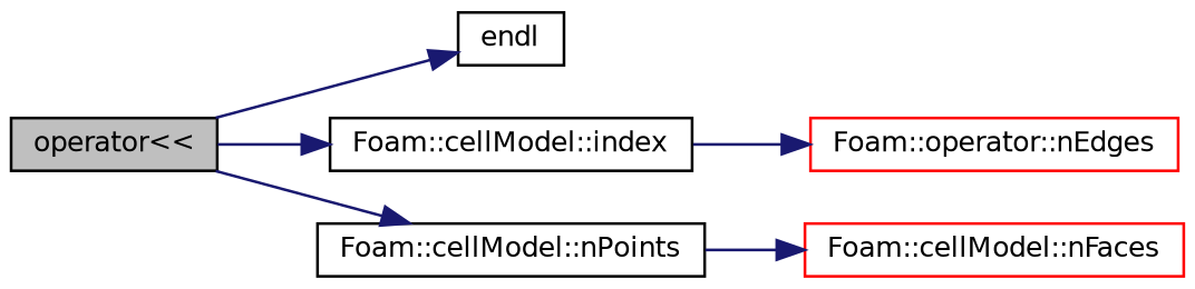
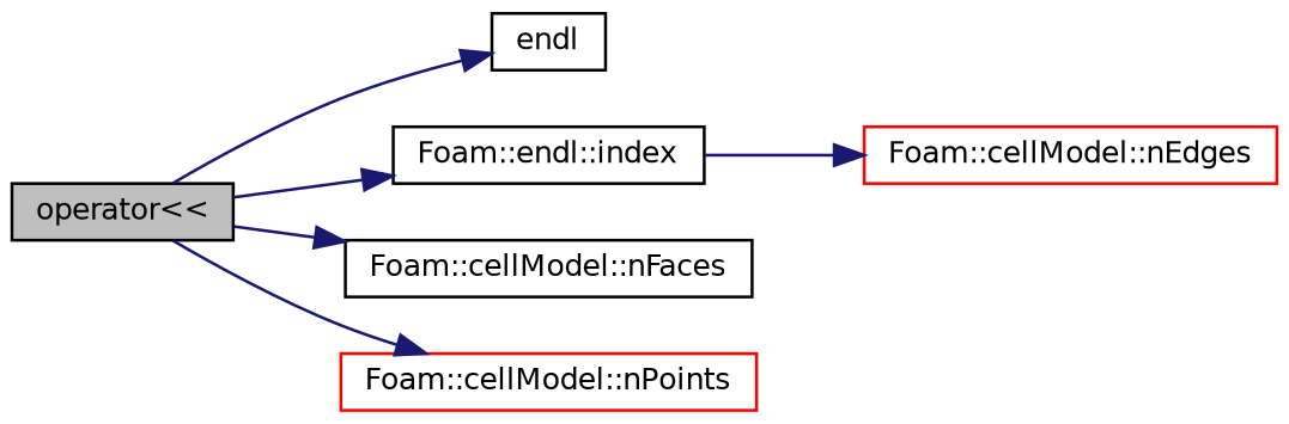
  digraph {
    rankdir=LR
    node [color=black fontname=Helvetica fontsize=10 shape=record]
    edge [color=midnightblue fontname=Helvetica fontsize=10 labelfontname=Helvetica labelfontsize=10 style=solid]
    n1 [fillcolor=grey75 fontcolor=black height=0.2 label="operator\<\<" style=filled width=0.4]
    n2 [height=0.2 label=endl width=0.4]
-   n3 [height=0.2 label="Foam::cellModel::index" width=0.4]
-   n4 [color=red height=0.2 label="Foam::cellModel::nFaces" width=0.4]
-   n5 [height=0.2 label="Foam::cellModel::nPoints" width=0.4]
-   n6 [color=red height=0.2 label="Foam::operator::nEdges" width=0.4]
+   n3 [height=0.2 label="Foam::endl::index" width=0.4]
+   n4 [height=0.2 label="Foam::cellModel::nFaces" width=0.4]
+   n5 [color=red height=0.2 label="Foam::cellModel::nPoints" width=0.4]
+   n6 [color=red height=0.2 label="Foam::cellModel::nEdges" width=0.4]
    n1 -> n2
    n1 -> n3
-   n5 -> n4
+   n1 -> n4
    n1 -> n5
    n3 -> n6
  }
